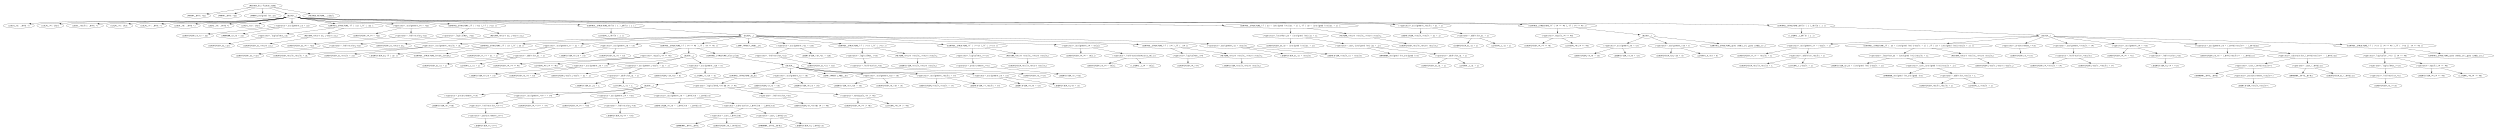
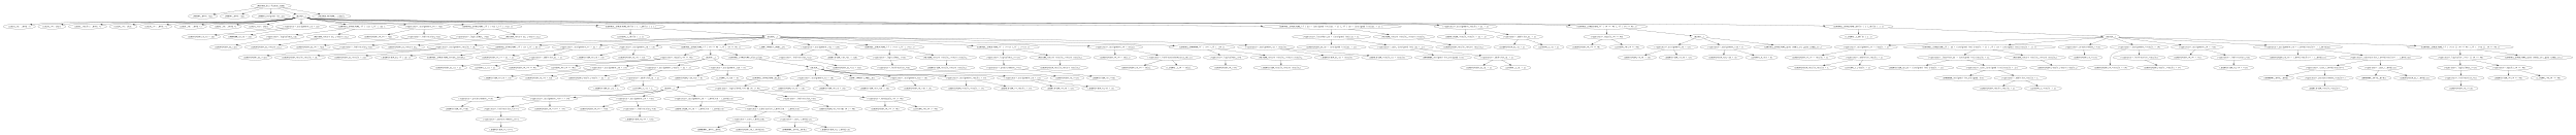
  digraph {
    fontname="Source Code Pro"
    node [fontname="Source Code Pro"]
    edge [fontname="Source Code Pro"]
    n1 [label="(METHOD,do_rfc1035_name)"]
    n2 [label="(PARAM,_BYTE *a1)"]
    n3 [label="(PARAM,_BYTE *a2)"]
    n4 [label="(PARAM,unsigned int a3)"]
    n5 [label="(BLOCK,,)"]
    n6 [label="(METHOD_RETURN,__cdecl)"]
    n7 [label="(LOCAL,v3: _BYTE *)"]
    n8 [label="(LOCAL,v4: char)"]
    n9 [label="(LOCAL,result: _BYTE *)"]
    n10 [label="(LOCAL,v6: char)"]
    n11 [label="(LOCAL,v7: _BYTE *)"]
    n12 [label="(LOCAL,v8: _BYTE *)"]
    n13 [label="(LOCAL,v9: _BYTE *)"]
    n14 [label="(LOCAL,v10: char)"]
    n15 [label="(<operator>.assignment,v3 = a2)"]
    n16 [label="(CONTROL_STRUCTURE,if ( !a2 ),if ( !a2 ))"]
    n17 [label="(<operator>.assignment,v4 = *a2)"]
    n18 [label="(CONTROL_STRUCTURE,if ( !*a2 ),if ( !*a2 ))"]
    n19 [label="(CONTROL_STRUCTURE,while ( 1 ),while ( 1 ))"]
    n20 [label="(CONTROL_STRUCTURE,if ( a3 < (unsigned int)(a1 + 1) ),if ( a3 < (unsigned int)(a1 + 1) ))"]
    n21 [label="(<operator>.assignment,result = a1 + 1)"]
    n22 [label="(CONTROL_STRUCTURE,if ( v4 == 46 ),if ( v4 == 46 ))"]
    n23 [label="(CONTROL_STRUCTURE,while ( 1 ),while ( 1 ))"]
    n24 [label="(IDENTIFIER,v3,v3 = a2)"]
    n25 [label="(UNKNOWN,a2,v3 = a2)"]
    n26 [label="(<operator>.logicalNot,!a2)"]
    n27 [label="(RETURN,return a1;,return a1;)"]
    n28 [label="(IDENTIFIER,v4,v4 = *a2)"]
    n29 [label="(<operator>.indirection,*a2)"]
    n30 [label="(<operator>.logicalNot,!*a2)"]
    n31 [label="(RETURN,return a1;,return a1;)"]
    n32 [label="(LITERAL,1,while ( 1 ))"]
    n33 [label="(BLOCK,,)"]
    n34 [label="(<operator>.lessThan,a3 < (unsigned int)(a1 + 1))"]
    n35 [label="(RETURN,return result;,return result;)"]
    n36 [label="(IDENTIFIER,result,result = a1 + 1)"]
    n37 [label="(<operator>.addition,a1 + 1)"]
    n38 [label="(<operator>.equals,v4 == 46)"]
    n39 [label="(BLOCK,,)"]
    n40 [label="(LITERAL,1,while ( 1 ))"]
    n41 [label="(BLOCK,,)"]
    n42 [label="(IDENTIFIER,a2,!a2)"]
    n43 [label="(IDENTIFIER,a1,return a1;)"]
    n44 [label="(IDENTIFIER,a2,v4 = *a2)"]
    n45 [label="(<operator>.indirection,*a2)"]
    n46 [label="(IDENTIFIER,a1,return a1;)"]
    n47 [label="(IDENTIFIER,a2,!*a2)"]
    n48 [label="(<operator>.assignment,result = a1)"]
    n49 [label="(CONTROL_STRUCTURE,if ( a3 ),if ( a3 ))"]
    n50 [label="(<operator>.assignment,v7 = a1 + 1)"]
    n51 [label="(<operator>.assignment,v8 = v3)"]
    n52 [label="(CONTROL_STRUCTURE,if ( v4 == 46 ),if ( v4 == 46 ))"]
    n53 [label="(JUMP_TARGET,LABEL_17)"]
    n54 [label="(<operator>.assignment,*a1 = v10)"]
    n55 [label="(CONTROL_STRUCTURE,if ( !*v3 ),if ( !*v3 ))"]
    n56 [label="(CONTROL_STRUCTURE,if ( !++v3 ),if ( !++v3 ))"]
    n57 [label="(<operator>.assignment,v4 = v9[1])"]
-   n58 [label="(CONTROL_STRUCTURE,if ( !v4 ),if ( !v4 ))"]
+   n58 [label="(CONTROL_UNKNOWN,if ( !v4 ),if ( !v4 ))"]
    n59 [label="(<operator>.assignment,a1 = result)"]
    n60 [label="(IDENTIFIER,result,result = a1)"]
    n61 [label="(IDENTIFIER,a1,result = a1)"]
    n62 [label="(IDENTIFIER,a3,if ( a3 ))"]
    n63 [label="(CONTROL_STRUCTURE,break;,break;)"]
    n64 [label="(IDENTIFIER,v7,v7 = a1 + 1)"]
    n65 [label="(<operator>.addition,a1 + 1)"]
    n66 [label="(IDENTIFIER,v8,v8 = v3)"]
    n67 [label="(IDENTIFIER,v3,v8 = v3)"]
    n68 [label="(<operator>.equals,v4 == 46)"]
    n69 [label="(BLOCK,,)"]
    n70 [label="(CONTROL_STRUCTURE,else,else)"]
    n71 [label="(<operator>.indirection,*a1)"]
    n72 [label="(IDENTIFIER,v10,*a1 = v10)"]
    n73 [label="(<operator>.logicalNot,!*v3)"]
    n74 [label="(RETURN,return result;,return result;)"]
    n75 [label="(<operator>.logicalNot,!++v3)"]
    n76 [label="(RETURN,return result;,return result;)"]
    n77 [label="(IDENTIFIER,v4,v4 = v9[1])"]
    n78 [label="(<operator>.indirectIndexAccess,v9[1])"]
    n79 [label="(<operator>.logicalNot,!v4)"]
    n80 [label="(RETURN,return result;,return result;)"]
    n81 [label="(IDENTIFIER,a1,a1 = result)"]
    n82 [label="(IDENTIFIER,result,a1 = result)"]
    n83 [label="(IDENTIFIER,a1,a1 + 1)"]
    n84 [label="(LITERAL,1,a1 + 1)"]
    n85 [label="(IDENTIFIER,v4,v4 == 46)"]
    n86 [label="(LITERAL,46,v4 == 46)"]
    n87 [label="(<operator>.assignment,v9 = v3)"]
    n88 [label="(<operator>.assignment,result = a1 + 1)"]
    n89 [label="(<operator>.assignment,v10 = 0)"]
    n90 [label="(BLOCK,,)"]
    n91 [label="(IDENTIFIER,v9,v9 = v3)"]
    n92 [label="(IDENTIFIER,v3,v9 = v3)"]
    n93 [label="(IDENTIFIER,result,result = a1 + 1)"]
    n94 [label="(<operator>.addition,a1 + 1)"]
    n95 [label="(IDENTIFIER,v10,v10 = 0)"]
    n96 [label="(LITERAL,0,v10 = 0)"]
    n97 [label="(IDENTIFIER,a1,a1 + 1)"]
    n98 [label="(LITERAL,1,a1 + 1)"]
    n99 [label="(CONTROL_STRUCTURE,do,do)"]
    n100 [label="(<operator>.assignment,v3 = v8)"]
    n101 [label="(JUMP_TARGET,LABEL_16)"]
    n102 [label="(<operator>.assignment,v10 = v6)"]
    n103 [label="(<operator>.assignment,result = v7)"]
    n104 [label="(<operator>.assignment,v9 = v3)"]
    n105 [label="(BLOCK,,)"]
    n106 [label="(<operator>.logicalAnd,*v8 && v4 != 46)"]
    n107 [label="(IDENTIFIER,v3,v3 = v8)"]
    n108 [label="(IDENTIFIER,v8,v3 = v8)"]
    n109 [label="(IDENTIFIER,v10,v10 = v6)"]
    n110 [label="(IDENTIFIER,v6,v10 = v6)"]
    n111 [label="(IDENTIFIER,result,result = v7)"]
    n112 [label="(IDENTIFIER,v7,result = v7)"]
    n113 [label="(IDENTIFIER,v9,v9 = v3)"]
    n114 [label="(IDENTIFIER,v3,v9 = v3)"]
    n115 [label="(<operator>.preIncrement,++v8)"]
    n116 [label="(<operator>.assignment,*v7++ = v4)"]
    n117 [label="(<operator>.assignment,v4 = *v8)"]
    n118 [label="(<operator>.assignment,v6 = (_BYTE)v8 - (_BYTE)v3)"]
    n119 [label="(<operator>.indirection,*v8)"]
    n120 [label="(<operator>.notEquals,v4 != 46)"]
    n121 [label="(IDENTIFIER,v8,++v8)"]
    n122 [label="(<operator>.indirection,*v7++)"]
    n123 [label="(IDENTIFIER,v4,*v7++ = v4)"]
    n124 [label="(IDENTIFIER,v4,v4 = *v8)"]
    n125 [label="(<operator>.indirection,*v8)"]
    n126 [label="(IDENTIFIER,v6,v6 = (_BYTE)v8 - (_BYTE)v3)"]
    n127 [label="(<operator>.subtraction,(_BYTE)v8 - (_BYTE)v3)"]
    n128 [label="(<operator>.postIncrement,v7++)"]
    n129 [label="(IDENTIFIER,v7,v7++)"]
    n130 [label="(IDENTIFIER,v8,v4 = *v8)"]
    n131 [label="(<operator>.cast,(_BYTE)v8)"]
    n132 [label="(<operator>.cast,(_BYTE)v3)"]
    n133 [label="(UNKNOWN,_BYTE,_BYTE)"]
    n134 [label="(IDENTIFIER,v8,(_BYTE)v8)"]
    n135 [label="(UNKNOWN,_BYTE,_BYTE)"]
    n136 [label="(IDENTIFIER,v3,(_BYTE)v3)"]
    n137 [label="(IDENTIFIER,v8,*v8 && v4 != 46)"]
    n138 [label="(IDENTIFIER,v4,v4 != 46)"]
    n139 [label="(LITERAL,46,v4 != 46)"]
    n140 [label="(IDENTIFIER,a1,*a1 = v10)"]
    n141 [label="(<operator>.indirection,*v3)"]
    n142 [label="(IDENTIFIER,result,return result;)"]
    n143 [label="(IDENTIFIER,v3,!*v3)"]
    n144 [label="(<operator>.preIncrement,++v3)"]
    n145 [label="(IDENTIFIER,result,return result;)"]
    n146 [label="(IDENTIFIER,v3,++v3)"]
    n147 [label="(IDENTIFIER,v9,v4 = v9[1])"]
    n148 [label="(LITERAL,1,v4 = v9[1])"]
    n149 [label="(IDENTIFIER,v4,!v4)"]
    n150 [label="(IDENTIFIER,result,return result;)"]
    n151 [label="(IDENTIFIER,a3,a3 < (unsigned int)(a1 + 1))"]
    n152 [label="(<operator>.cast,(unsigned int)(a1 + 1))"]
    n153 [label="(IDENTIFIER,result,return result;)"]
    n154 [label="(UNKNOWN,unsigned int,unsigned int)"]
    n155 [label="(<operator>.addition,a1 + 1)"]
    n156 [label="(IDENTIFIER,a1,a1 + 1)"]
    n157 [label="(LITERAL,1,a1 + 1)"]
    n158 [label="(IDENTIFIER,a1,a1 + 1)"]
    n159 [label="(LITERAL,1,a1 + 1)"]
    n160 [label="(IDENTIFIER,v4,v4 == 46)"]
    n161 [label="(LITERAL,46,v4 == 46)"]
    n162 [label="(<operator>.assignment,v9 = v3)"]
    n163 [label="(<operator>.assignment,v10 = 0)"]
    n164 [label="(CONTROL_STRUCTURE,goto LABEL_17;,goto LABEL_17;)"]
    n165 [label="(IDENTIFIER,v9,v9 = v3)"]
    n166 [label="(IDENTIFIER,v3,v9 = v3)"]
    n167 [label="(IDENTIFIER,v10,v10 = 0)"]
    n168 [label="(LITERAL,0,v10 = 0)"]
    n169 [label="(<operator>.assignment,v7 = result + 1)"]
    n170 [label="(CONTROL_STRUCTURE,if ( a3 < (unsigned int)(result + 1) ),if ( a3 < (unsigned int)(result + 1) ))"]
    n171 [label="(<operator>.preIncrement,++v3)"]
    n172 [label="(<operator>.assignment,*result = v4)"]
    n173 [label="(<operator>.assignment,v4 = *v3)"]
    n174 [label="(<operator>.assignment,v6 = (_BYTE)result++ - (_BYTE)a1)"]
    n175 [label="(CONTROL_STRUCTURE,if ( !*v3 || v4 == 46 ),if ( !*v3 || v4 == 46 ))"]
    n176 [label="(IDENTIFIER,v7,v7 = result + 1)"]
    n177 [label="(<operator>.addition,result + 1)"]
    n178 [label="(<operator>.lessThan,a3 < (unsigned int)(result + 1))"]
    n179 [label="(RETURN,return result;,return result;)"]
    n180 [label="(IDENTIFIER,v3,++v3)"]
    n181 [label="(<operator>.indirection,*result)"]
    n182 [label="(IDENTIFIER,v4,*result = v4)"]
    n183 [label="(IDENTIFIER,v4,v4 = *v3)"]
    n184 [label="(<operator>.indirection,*v3)"]
    n185 [label="(IDENTIFIER,v6,v6 = (_BYTE)result++ - (_BYTE)a1)"]
    n186 [label="(<operator>.subtraction,(_BYTE)result++ - (_BYTE)a1)"]
    n187 [label="(<operator>.logicalOr,!*v3 || v4 == 46)"]
    n188 [label="(CONTROL_STRUCTURE,goto LABEL_16;,goto LABEL_16;)"]
    n189 [label="(IDENTIFIER,result,result + 1)"]
    n190 [label="(LITERAL,1,result + 1)"]
    n191 [label="(IDENTIFIER,a3,a3 < (unsigned int)(result + 1))"]
    n192 [label="(<operator>.cast,(unsigned int)(result + 1))"]
    n193 [label="(IDENTIFIER,result,return result;)"]
    n194 [label="(UNKNOWN,unsigned int,unsigned int)"]
    n195 [label="(<operator>.addition,result + 1)"]
    n196 [label="(IDENTIFIER,result,result + 1)"]
    n197 [label="(LITERAL,1,result + 1)"]
    n198 [label="(IDENTIFIER,result,*result = v4)"]
    n199 [label="(IDENTIFIER,v3,v4 = *v3)"]
    n200 [label="(<operator>.cast,(_BYTE)result++)"]
    n201 [label="(<operator>.cast,(_BYTE)a1)"]
    n202 [label="(UNKNOWN,_BYTE,_BYTE)"]
    n203 [label="(<operator>.postIncrement,result++)"]
    n204 [label="(UNKNOWN,_BYTE,_BYTE)"]
    n205 [label="(IDENTIFIER,a1,(_BYTE)a1)"]
    n206 [label="(IDENTIFIER,result,result++)"]
    n207 [label="(<operator>.logicalNot,!*v3)"]
    n208 [label="(<operator>.equals,v4 == 46)"]
    n209 [label="(<operator>.indirection,*v3)"]
    n210 [label="(IDENTIFIER,v4,v4 == 46)"]
    n211 [label="(LITERAL,46,v4 == 46)"]
    n212 [label="(IDENTIFIER,v3,!*v3)"]
    n1 -> n2
    n1 -> n3
    n1 -> n4
    n1 -> n5
    n1 -> n6
    n5 -> n7
    n5 -> n8
    n5 -> n9
    n5 -> n10
    n5 -> n11
    n5 -> n12
    n5 -> n13
    n5 -> n14
    n5 -> n15
    n5 -> n16
    n5 -> n17
    n5 -> n18
    n5 -> n19
    n5 -> n20
    n5 -> n21
    n5 -> n22
    n5 -> n23
    n15 -> n24
    n15 -> n25
    n16 -> n26
    n16 -> n27
    n17 -> n28
    n17 -> n29
    n18 -> n30
    n18 -> n31
    n19 -> n32
    n19 -> n33
    n20 -> n34
    n20 -> n35
    n21 -> n36
    n21 -> n37
    n22 -> n38
    n22 -> n39
    n23 -> n40
    n23 -> n41
    n26 -> n42
    n27 -> n43
    n29 -> n44
    n30 -> n45
    n31 -> n46
    n33 -> n48
    n33 -> n49
    n33 -> n50
    n33 -> n51
    n33 -> n52
    n33 -> n53
    n33 -> n54
    n33 -> n55
    n33 -> n56
    n33 -> n57
    n33 -> n58
    n33 -> n59
    n34 -> n151
    n34 -> n152
    n35 -> n153
    n37 -> n158
    n37 -> n159
    n38 -> n160
    n38 -> n161
    n39 -> n162
    n39 -> n163
    n39 -> n164
    n41 -> n169
    n41 -> n170
    n41 -> n171
    n41 -> n172
    n41 -> n173
    n41 -> n174
    n41 -> n175
    n45 -> n47
    n48 -> n60
    n48 -> n61
    n49 -> n62
    n49 -> n63
    n50 -> n64
    n50 -> n65
    n51 -> n66
    n51 -> n67
    n52 -> n68
    n52 -> n69
    n52 -> n70
    n54 -> n71
    n54 -> n72
    n55 -> n73
    n55 -> n74
    n56 -> n75
    n56 -> n76
    n57 -> n77
    n57 -> n78
    n58 -> n79
    n58 -> n80
    n59 -> n81
    n59 -> n82
    n65 -> n83
    n65 -> n84
    n68 -> n85
    n68 -> n86
    n69 -> n87
    n69 -> n88
    n69 -> n89
    n70 -> n90
    n71 -> n140
    n73 -> n141
    n74 -> n142
    n75 -> n144
    n76 -> n145
    n78 -> n147
    n78 -> n148
    n79 -> n149
    n80 -> n150
    n87 -> n91
    n87 -> n92
    n88 -> n93
    n88 -> n94
    n89 -> n95
    n89 -> n96
    n90 -> n99
    n90 -> n100
    n90 -> n101
    n90 -> n102
    n90 -> n103
    n90 -> n104
    n94 -> n97
    n94 -> n98
    n99 -> n105
    n99 -> n106
    n100 -> n107
    n100 -> n108
    n102 -> n109
    n102 -> n110
    n103 -> n111
    n103 -> n112
    n104 -> n113
    n104 -> n114
    n105 -> n115
    n105 -> n116
    n105 -> n117
    n105 -> n118
    n106 -> n119
    n106 -> n120
    n115 -> n121
    n116 -> n122
    n116 -> n123
    n117 -> n124
    n117 -> n125
    n118 -> n126
    n118 -> n127
    n119 -> n137
    n120 -> n138
    n120 -> n139
    n122 -> n128
    n125 -> n130
    n127 -> n131
    n127 -> n132
    n128 -> n129
    n131 -> n133
    n131 -> n134
    n132 -> n135
    n132 -> n136
    n141 -> n143
    n144 -> n146
    n152 -> n154
    n152 -> n155
    n155 -> n156
    n155 -> n157
    n162 -> n165
    n162 -> n166
    n163 -> n167
    n163 -> n168
    n169 -> n176
    n169 -> n177
    n170 -> n178
    n170 -> n179
    n171 -> n180
    n172 -> n181
-   n181 -> n182
+   n172 -> n182
    n173 -> n183
    n173 -> n184
    n174 -> n185
    n174 -> n186
    n175 -> n187
    n175 -> n188
    n177 -> n189
    n177 -> n190
    n178 -> n191
    n178 -> n192
    n179 -> n193
    n181 -> n198
    n184 -> n199
    n186 -> n200
    n186 -> n201
    n187 -> n207
    n187 -> n208
    n192 -> n194
    n192 -> n195
    n195 -> n196
    n195 -> n197
    n200 -> n202
    n200 -> n203
    n201 -> n204
    n201 -> n205
    n203 -> n206
    n207 -> n209
    n208 -> n210
    n208 -> n211
    n209 -> n212
  }
